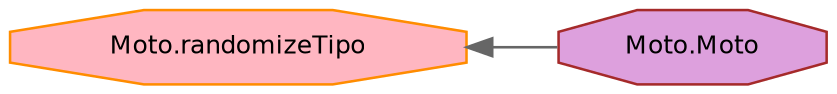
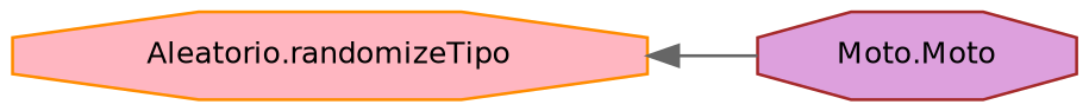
  digraph {
    rankdir=LR
    node [fontname=Helvetica fontsize=10 shape=octagon style=filled]
-   n1 [color=darkorange fillcolor=lightpink fontcolor=black height=0.2 label="Moto.randomizeTipo" width=0.4]
+   n1 [color=darkorange fillcolor=lightpink fontcolor=black height=0.2 label="Aleatorio.randomizeTipo" width=0.4]
    n2 [color=brown fillcolor=plum height=0.2 label="Moto.Moto" width=0.4]
    n1 -> n2 [color=gray40 dir=back fontname=Helvetica fontsize=10 labelfontname=Helvetica labelfontsize=10 style=solid]
  }
